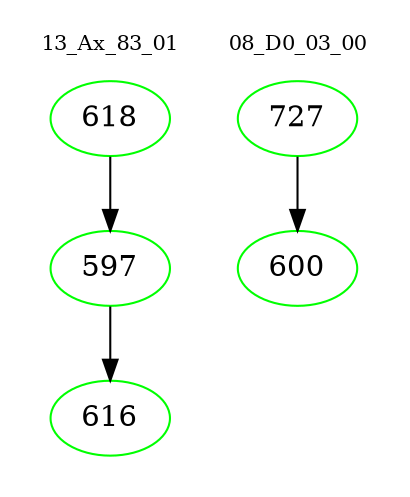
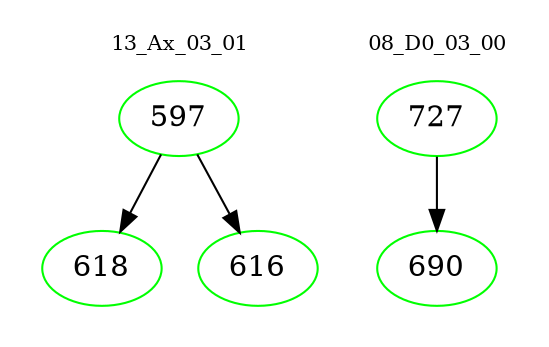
  digraph {
    node [color=green]
    edge [color=black]
    n1 [label=618]
    n2 [label=597]
    n3 [label=616]
    n4 [label=727]
-   n5 [label=600]
+   n5 [label=690]
    subgraph cluster_1 {
      color=white
      fontsize=10
-     label="13_Ax_83_01"
+     label="13_Ax_03_01"
      n1
      n2
      n3
    }
    subgraph cluster_2 {
      color=white
      fontsize=10
      label="08_D0_03_00"
      n4
      n5
    }
-   n1 -> n2
+   n2 -> n1
    n2 -> n3
    n4 -> n5
  }
